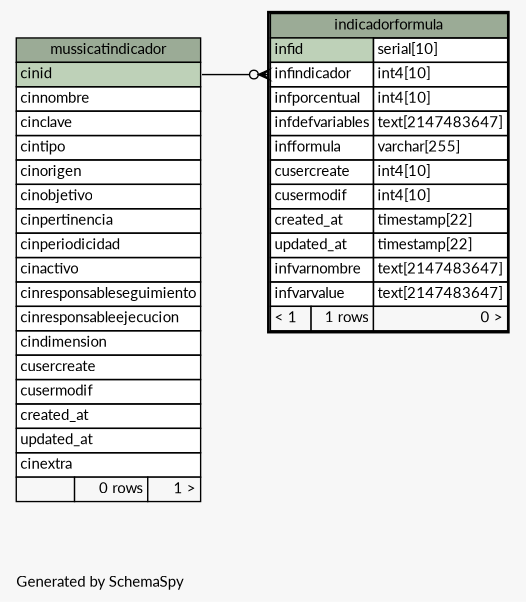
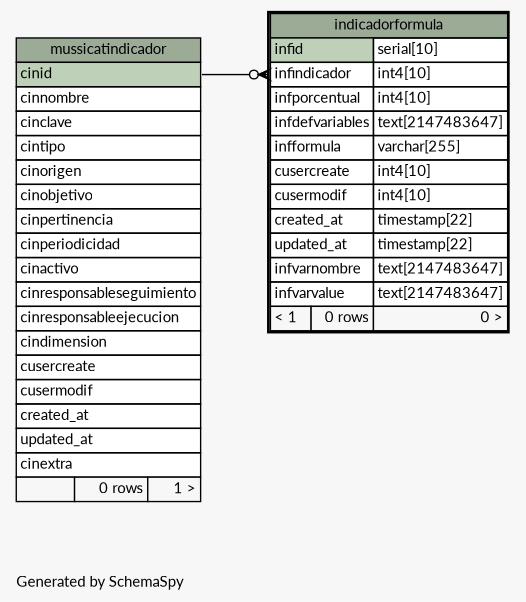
  digraph {
    bgcolor="#f7f7f7"
    fontname=Lato
    fontsize=11
    label="\nGenerated by SchemaSpy"
    labeljust=l
    nodesep=0.18
    rankdir=RL
    ranksep=0.46
    node [fontname=Lato fontsize=11 shape=plaintext]
-   n1 [label=<     <TABLE BORDER="2" CELLBORDER="1" CELLSPACING="0" BGCOLOR="#ffffff">       <TR><TD COLSPAN="3" BGCOLOR="#9bab96" ALIGN="CENTER">indicadorformula</TD></TR>       <TR><TD PORT="infid" COLSPAN="2" BGCOLOR="#bed1b8" ALIGN="LEFT">infid</TD><TD PORT="infid.type" ALIGN="LEFT">serial[10]</TD></TR>       <TR><TD PORT="infindicador" COLSPAN="2" ALIGN="LEFT">infindicador</TD><TD PORT="infindicador.type" ALIGN="LEFT">int4[10]</TD></TR>       <TR><TD PORT="infporcentual" COLSPAN="2" ALIGN="LEFT">infporcentual</TD><TD PORT="infporcentual.type" ALIGN="LEFT">int4[10]</TD></TR>       <TR><TD PORT="infdefvariables" COLSPAN="2" ALIGN="LEFT">infdefvariables</TD><TD PORT="infdefvariables.type" ALIGN="LEFT">text[2147483647]</TD></TR>       <TR><TD PORT="infformula" COLSPAN="2" ALIGN="LEFT">infformula</TD><TD PORT="infformula.type" ALIGN="LEFT">varchar[255]</TD></TR>       <TR><TD PORT="cusercreate" COLSPAN="2" ALIGN="LEFT">cusercreate</TD><TD PORT="cusercreate.type" ALIGN="LEFT">int4[10]</TD></TR>       <TR><TD PORT="cusermodif" COLSPAN="2" ALIGN="LEFT">cusermodif</TD><TD PORT="cusermodif.type" ALIGN="LEFT">int4[10]</TD></TR>       <TR><TD PORT="created_at" COLSPAN="2" ALIGN="LEFT">created_at</TD><TD PORT="created_at.type" ALIGN="LEFT">timestamp[22]</TD></TR>       <TR><TD PORT="updated_at" COLSPAN="2" ALIGN="LEFT">updated_at</TD><TD PORT="updated_at.type" ALIGN="LEFT">timestamp[22]</TD></TR>       <TR><TD PORT="infvarnombre" COLSPAN="2" ALIGN="LEFT">infvarnombre</TD><TD PORT="infvarnombre.type" ALIGN="LEFT">text[2147483647]</TD></TR>       <TR><TD PORT="infvarvalue" COLSPAN="2" ALIGN="LEFT">infvarvalue</TD><TD PORT="infvarvalue.type" ALIGN="LEFT">text[2147483647]</TD></TR>       <TR><TD ALIGN="LEFT" BGCOLOR="#f7f7f7">&lt; 1</TD><TD ALIGN="RIGHT" BGCOLOR="#f7f7f7">1 rows</TD><TD ALIGN="RIGHT" BGCOLOR="#f7f7f7">0 &gt;</TD></TR>     </TABLE>>]
+   n1 [label=<     <TABLE BORDER="2" CELLBORDER="1" CELLSPACING="0" BGCOLOR="#ffffff">       <TR><TD COLSPAN="3" BGCOLOR="#9bab96" ALIGN="CENTER">indicadorformula</TD></TR>       <TR><TD PORT="infid" COLSPAN="2" BGCOLOR="#bed1b8" ALIGN="LEFT">infid</TD><TD PORT="infid.type" ALIGN="LEFT">serial[10]</TD></TR>       <TR><TD PORT="infindicador" COLSPAN="2" ALIGN="LEFT">infindicador</TD><TD PORT="infindicador.type" ALIGN="LEFT">int4[10]</TD></TR>       <TR><TD PORT="infporcentual" COLSPAN="2" ALIGN="LEFT">infporcentual</TD><TD PORT="infporcentual.type" ALIGN="LEFT">int4[10]</TD></TR>       <TR><TD PORT="infdefvariables" COLSPAN="2" ALIGN="LEFT">infdefvariables</TD><TD PORT="infdefvariables.type" ALIGN="LEFT">text[2147483647]</TD></TR>       <TR><TD PORT="infformula" COLSPAN="2" ALIGN="LEFT">infformula</TD><TD PORT="infformula.type" ALIGN="LEFT">varchar[255]</TD></TR>       <TR><TD PORT="cusercreate" COLSPAN="2" ALIGN="LEFT">cusercreate</TD><TD PORT="cusercreate.type" ALIGN="LEFT">int4[10]</TD></TR>       <TR><TD PORT="cusermodif" COLSPAN="2" ALIGN="LEFT">cusermodif</TD><TD PORT="cusermodif.type" ALIGN="LEFT">int4[10]</TD></TR>       <TR><TD PORT="created_at" COLSPAN="2" ALIGN="LEFT">created_at</TD><TD PORT="created_at.type" ALIGN="LEFT">timestamp[22]</TD></TR>       <TR><TD PORT="updated_at" COLSPAN="2" ALIGN="LEFT">updated_at</TD><TD PORT="updated_at.type" ALIGN="LEFT">timestamp[22]</TD></TR>       <TR><TD PORT="infvarnombre" COLSPAN="2" ALIGN="LEFT">infvarnombre</TD><TD PORT="infvarnombre.type" ALIGN="LEFT">text[2147483647]</TD></TR>       <TR><TD PORT="infvarvalue" COLSPAN="2" ALIGN="LEFT">infvarvalue</TD><TD PORT="infvarvalue.type" ALIGN="LEFT">text[2147483647]</TD></TR>       <TR><TD ALIGN="LEFT" BGCOLOR="#f7f7f7">&lt; 1</TD><TD ALIGN="RIGHT" BGCOLOR="#f7f7f7">0 rows</TD><TD ALIGN="RIGHT" BGCOLOR="#f7f7f7">0 &gt;</TD></TR>     </TABLE>>]
    n2 [label=<     <TABLE BORDER="0" CELLBORDER="1" CELLSPACING="0" BGCOLOR="#ffffff">       <TR><TD COLSPAN="3" BGCOLOR="#9bab96" ALIGN="CENTER">mussicatindicador</TD></TR>       <TR><TD PORT="cinid" COLSPAN="3" BGCOLOR="#bed1b8" ALIGN="LEFT">cinid</TD></TR>       <TR><TD PORT="cinnombre" COLSPAN="3" ALIGN="LEFT">cinnombre</TD></TR>       <TR><TD PORT="cinclave" COLSPAN="3" ALIGN="LEFT">cinclave</TD></TR>       <TR><TD PORT="cintipo" COLSPAN="3" ALIGN="LEFT">cintipo</TD></TR>       <TR><TD PORT="cinorigen" COLSPAN="3" ALIGN="LEFT">cinorigen</TD></TR>       <TR><TD PORT="cinobjetivo" COLSPAN="3" ALIGN="LEFT">cinobjetivo</TD></TR>       <TR><TD PORT="cinpertinencia" COLSPAN="3" ALIGN="LEFT">cinpertinencia</TD></TR>       <TR><TD PORT="cinperiodicidad" COLSPAN="3" ALIGN="LEFT">cinperiodicidad</TD></TR>       <TR><TD PORT="cinactivo" COLSPAN="3" ALIGN="LEFT">cinactivo</TD></TR>       <TR><TD PORT="cinresponsableseguimiento" COLSPAN="3" ALIGN="LEFT">cinresponsableseguimiento</TD></TR>       <TR><TD PORT="cinresponsableejecucion" COLSPAN="3" ALIGN="LEFT">cinresponsableejecucion</TD></TR>       <TR><TD PORT="cindimension" COLSPAN="3" ALIGN="LEFT">cindimension</TD></TR>       <TR><TD PORT="cusercreate" COLSPAN="3" ALIGN="LEFT">cusercreate</TD></TR>       <TR><TD PORT="cusermodif" COLSPAN="3" ALIGN="LEFT">cusermodif</TD></TR>       <TR><TD PORT="created_at" COLSPAN="3" ALIGN="LEFT">created_at</TD></TR>       <TR><TD PORT="updated_at" COLSPAN="3" ALIGN="LEFT">updated_at</TD></TR>       <TR><TD PORT="cinextra" COLSPAN="3" ALIGN="LEFT">cinextra</TD></TR>       <TR><TD ALIGN="LEFT" BGCOLOR="#f7f7f7">  </TD><TD ALIGN="RIGHT" BGCOLOR="#f7f7f7">0 rows</TD><TD ALIGN="RIGHT" BGCOLOR="#f7f7f7">1 &gt;</TD></TR>     </TABLE>>]
    n1 -> n2 [arrowhead=none arrowsize=0.8 arrowtail=crowodot dir=back headport="cinid:e" tailport="infindicador:w" fontname=Lato]
  }
